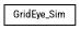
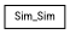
  digraph {
    rankdir=LR
    fontname="Roboto Condensed"
-   n1 [color=black fillcolor=white fontname="Roboto Condensed" fontsize=10 height=0.2 label=GridEye_Sim shape=record style=filled width=0.4]
+   n1 [color=black fillcolor=white fontname="Roboto Condensed" fontsize=10 height=0.2 label=Sim_Sim shape=record style=filled width=0.4]
  }
